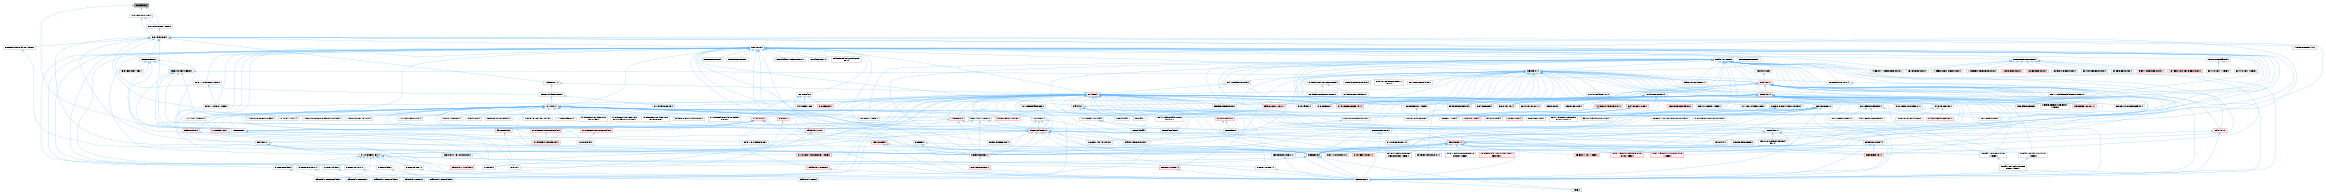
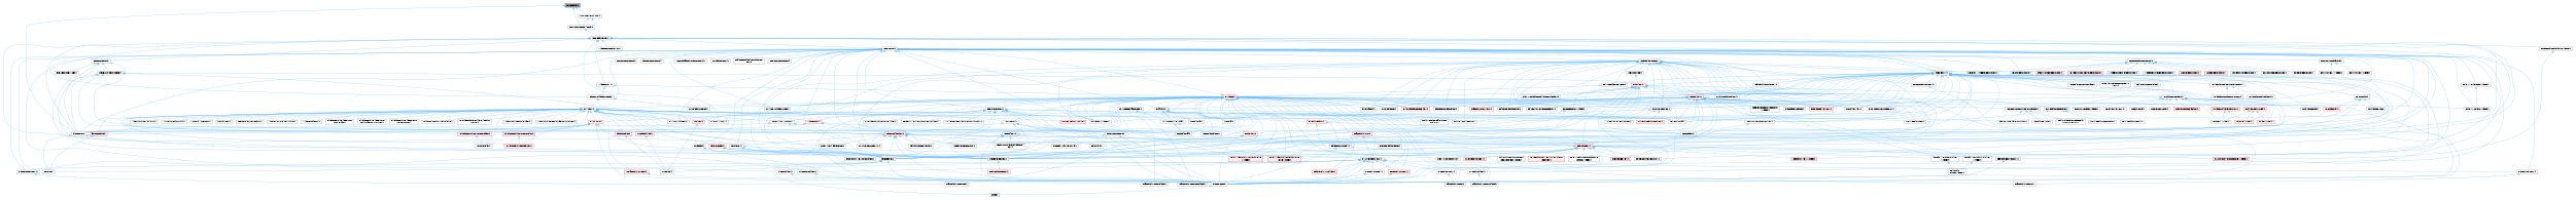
  digraph {
    node [color=grey40 fillcolor=white fontname=Helvetica fontsize=10 shape=box style=filled]
    edge [color=steelblue1 dir=back fontname=Helvetica fontsize=10 labelfontname=Helvetica labelfontsize=10 style=solid]
    n1 [color=gray40 fillcolor=grey60 fontcolor=black height=0.2 label="FontCache.h" width=0.4]
    n2 [height=0.2 label="DrawElementPayloads.h" width=0.4]
    n3 [height=0.2 label="SlateCore.h" width=0.4]
    n4 [height=0.2 label="DrawElementTypes.h" width=0.4]
    n5 [height=0.2 label="DrawElements.h" width=0.4]
    n6 [height=0.2 label="Engine.h" width=0.4]
    n7 [height=0.2 label="SlateBasics.h" width=0.4]
    n8 [height=0.2 label="PaintUtils.h" width=0.4]
    n9 [height=0.2 label="SBoxPanel.h" width=0.4]
    n10 [height=0.2 label="SlateSharedPCH.h" width=0.4]
    n11 [height=0.2 label="SSpinBox.h" width=0.4]
    n12 [height=0.2 label="STableRow.h" width=0.4]
    n13 [height=0.2 label="SubTrackEditorBase.h" width=0.4]
    n14 [height=0.2 label="SVirtualWindow.h" width=0.4]
    n15 [height=0.2 label="STriggerThresholdLineWidget.h" width=0.4]
    n16 [height=0.2 label="SlateInvalidationRoot.h" width=0.4]
    n17 [height=0.2 label="SlateRenderer.h" width=0.4]
    n18 [height=0.2 label="WidgetBaseBehavior.h" width=0.4]
    n19 [height=0.2 label="WidgetProxy.h" width=0.4]
    n20 [height=0.2 label="BoneDragDropOp.h" width=0.4]
    n21 [height=0.2 label="ClassDragDropOp.h" width=0.4]
    n22 [height=0.2 label="CommonLoadGuard.h" width=0.4]
    n23 [height=0.2 label="DecoratedDragDropOp.h" width=0.4]
    n24 [height=0.2 label="LevelDragDropOp.h" width=0.4]
    n25 [height=0.2 label="DiffUtils.h" width=0.4]
    n26 [height=0.2 label="GameModeInfoCustomizer.h" width=0.4]
    n27 [height=0.2 label="LayoutUtils.h" width=0.4]
    n28 [height=0.2 label="MaterialGraphNode_Custom.h" width=0.4]
    n29 [height=0.2 label="PropertyCustomizationHelpers.h" width=0.4]
    n30 [height=0.2 label="SAudioTextBox.h" width=0.4]
    n31 [height=0.2 label="SBreadcrumbTrail.h" width=0.4]
    n32 [height=0.2 label="SComboButton.h" width=0.4]
    n33 [height=0.2 label="SEditableComboBox.h" width=0.4]
    n34 [height=0.2 label="SSCSEditor.h" width=0.4]
    n35 [height=0.2 label="SGridLineSpacingList.h" width=0.4]
    n36 [height=0.2 label="SNumericDropDown.h" width=0.4]
    n37 [height=0.2 label="SFilterBarClippingHorizontal\lBox.h" width=0.4]
    n38 [height=0.2 label="SHeader.h" width=0.4]
    n39 [height=0.2 label="SNumericEntryBox.h" width=0.4]
    n40 [height=0.2 label="SVector2DSlider.h" width=0.4]
    n41 [height=0.2 label="SVector2DTextBox.h" width=0.4]
    n42 [height=0.2 label="SVector4Slider.h" width=0.4]
    n43 [height=0.2 label="SVector4TextBox.h" width=0.4]
    n44 [height=0.2 label="SVectorSlider.h" width=0.4]
    n45 [height=0.2 label="SVectorTextBox.h" width=0.4]
    n46 [height=0.2 label="SRigVMVariantTagWidget.h" width=0.4]
    n47 [height=0.2 label="SRigVMVariantWidget.h" width=0.4]
    n48 [height=0.2 label="SScrollBox.h" width=0.4]
    n49 [height=0.2 label="SSegmentedControl.h" width=0.4]
    n50 [height=0.2 label="SSkeletonWidget.h" width=0.4]
    n51 [height=0.2 label="STableViewBase.h" width=0.4]
    n52 [height=0.2 label="SWindow.h" width=0.4]
    n53 [height=0.2 label="SWindowTitleBar.h" width=0.4]
    n54 [height=0.2 label="SWindowTitleBarArea.h" width=0.4]
    n55 [height=0.2 label="SocketDragDropOp.h" width=0.4]
    n56 [color=red fillcolor="#FFF0F0" height=0.2 label="EngineSharedPCH.h" width=0.4]
    n57 [height=0.2 label="SlateExtras.h" width=0.4]
    n58 [height=0.2 label="STransformViewportToolbar.h" width=0.4]
    n59 [height=0.2 label="SBlueprintDiff.h" width=0.4]
    n60 [height=0.2 label="SBoneMappingBase.h" width=0.4]
    n61 [color=red fillcolor="#FFF0F0" height=0.2 label="SComboBox.h" width=0.4]
    n62 [height=0.2 label="SComponentClassCombo.h" width=0.4]
    n63 [height=0.2 label="DataflowTransformOutliner\lWidget.h" width=0.4]
    n64 [height=0.2 label="DataflowVerticesOutliner\lWidget.h" width=0.4]
    n65 [height=0.2 label="SFilterConfiguratorRow.h" width=0.4]
    n66 [color=red fillcolor="#FFF0F0" height=0.2 label="SelectionViewWidget.h" width=0.4]
    n67 [height=0.2 label="BoneSelectionWidget.h" width=0.4]
    n68 [height=0.2 label="CurveEditorTreeTraits.h" width=0.4]
    n69 [height=0.2 label="DlgReferenceTree.h" width=0.4]
    n70 [height=0.2 label="FindInBlueprints.h" width=0.4]
    n71 [height=0.2 label="FindInGraph.h" width=0.4]
    n72 [height=0.2 label="IDetailDragDropHandler.h" width=0.4]
    n73 [height=0.2 label="IOutlinerExtension.h" width=0.4]
    n74 [height=0.2 label="OutlinerSpacer.h" width=0.4]
    n75 [height=0.2 label="SOutlinerView.h" width=0.4]
    n76 [height=0.2 label="NavigationToolItemParameters.h" width=0.4]
    n77 [height=0.2 label="PropertyInfoViewStyle.h" width=0.4]
    n78 [height=0.2 label="ReferenceSectionSelection\lWidget.h" width=0.4]
    n79 [height=0.2 label="SAnimAttributeView.h" width=0.4]
    n80 [height=0.2 label="SDeleteAssetsDialog.h" width=0.4]
    n81 [height=0.2 label="SFilterableObjectList.h" width=0.4]
    n82 [height=0.2 label="SFixupSelfContextDlg.h" width=0.4]
    n83 [color=red fillcolor="#FFF0F0" height=0.2 label="SGraphActionMenu.h" width=0.4]
    n84 [height=0.2 label="SGraphPinComboBox.h" width=0.4]
    n85 [height=0.2 label="SKeySelector.h" width=0.4]
    n86 [color=red fillcolor="#FFF0F0" height=0.2 label="SKismetDebugTreeView.h" width=0.4]
    n87 [color=red fillcolor="#FFF0F0" height=0.2 label="SListView.h" width=0.4]
    n88 [color=red fillcolor="#FFF0F0" height=0.2 label="STreeView.h" width=0.4]
    n89 [height=0.2 label="SNavigationToolTreeRow.h" width=0.4]
    n90 [color=red fillcolor="#FFF0F0" height=0.2 label="STableTreeViewRow.h" width=0.4]
    n91 [height=0.2 label="SListViewSelectorDropdown\lMenu.h" width=0.4]
    n92 [height=0.2 label="SPrivateAssetsDialog.h" width=0.4]
    n93 [height=0.2 label="SSkinWeightProfileImport\lOptions.h" width=0.4]
    n94 [height=0.2 label="SSuggestionTextBox.h" width=0.4]
    n95 [color=red fillcolor="#FFF0F0" height=0.2 label="SAudioOscilloscopePanelWidget.h" width=0.4]
    n96 [height=0.2 label="SInvalidationPanel.h" width=0.4]
    n97 [color=red fillcolor="#FFF0F0" height=0.2 label="SlateApplication.h" width=0.4]
    n98 [height=0.2 label="EngineFontServices.h" width=0.4]
    n99 [height=0.2 label="SlateApplicationBase.h" width=0.4]
    n100 [color=red fillcolor="#FFF0F0" height=0.2 label="SWidget.h" width=0.4]
    n101 [height=0.2 label="CommonLazyImage.h" width=0.4]
    n102 [height=0.2 label="CommonLazyWidget.h" width=0.4]
    n103 [color=red fillcolor="#FFF0F0" height=0.2 label="ActorDragDropOp.h" width=0.4]
    n104 [color=red fillcolor="#FFF0F0" height=0.2 label="AssetDragDropOp.h" width=0.4]
    n105 [height=0.2 label="CollectionDragDropOp.h" width=0.4]
    n106 [height=0.2 label="CompositeDragDropOp.h" width=0.4]
    n107 [height=0.2 label="FolderDragDropOp.h" width=0.4]
    n108 [color=red fillcolor="#FFF0F0" height=0.2 label="GraphNodeDragDropOp.h" width=0.4]
    n109 [height=0.2 label="HierarchyWidgetDragDropOp.h" width=0.4]
    n110 [color=red fillcolor="#FFF0F0" height=0.2 label="NavigationToolItemDragDropOp.h" width=0.4]
    n111 [height=0.2 label="WidgetPropertyDragDropOp.h" width=0.4]
    n112 [height=0.2 label="WidgetTemplateDragDropOp.h" width=0.4]
    n113 [height=0.2 label="AsyncDetailViewDiff.h" width=0.4]
    n114 [height=0.2 label="SDetailsDiff.h" width=0.4]
    n115 [height=0.2 label="SDetailsSplitter.h" width=0.4]
    n116 [height=0.2 label="DetailsDiff.h" width=0.4]
    n117 [height=0.2 label="SCSDiff.h" width=0.4]
    n118 [height=0.2 label="SLinkedBox.cpp" width=0.4]
    n119 [color=red fillcolor="#FFF0F0" height=0.2 label="SNodePanel.h" width=0.4]
    n120 [height=0.2 label="DetailTreeNode.h" width=0.4]
    n121 [height=0.2 label="PerlinNoiseChannelDetails\lCustomization.h" width=0.4]
    n122 [color=red fillcolor="#FFF0F0" height=0.2 label="STableTreeView.h" width=0.4]
    n123 [height=0.2 label="CategoryMenuComboButtonBuilder.h" width=0.4]
+   n124 [height=0.2 label="MovieSceneConditionCustomization.h" width=0.4]
    n125 [height=0.2 label="OverridesComboButtonBuilder.h" width=0.4]
    n126 [color=red fillcolor="#FFF0F0" height=0.2 label="SRigVMGraphPinEditableName\lValueWidget.h" width=0.4]
    n127 [color=red fillcolor="#FFF0F0" height=0.2 label="SRigVMGraphPinNameListValue\lWidget.h" width=0.4]
    n128 [height=0.2 label="SPopUpErrorText.h" width=0.4]
    n129 [color=red fillcolor="#FFF0F0" height=0.2 label="SGraphPinNumSlider.h" width=0.4]
    n130 [height=0.2 label="SGraphPinVector2DSlider.h" width=0.4]
    n131 [height=0.2 label="SGraphPinVectorSlider.h" width=0.4]
    n132 [color=red fillcolor="#FFF0F0" height=0.2 label="SRotatorInputBox.h" width=0.4]
    n133 [height=0.2 label="SVectorInputBox.h" width=0.4]
    n134 [height=0.2 label="SGraphPinVector2D.h" width=0.4]
    n135 [height=0.2 label="SGraphPinVector4Slider.h" width=0.4]
    n136 [height=0.2 label="SGraphPinVector4.h" width=0.4]
    n137 [height=0.2 label="SGraphPinVector.h" width=0.4]
    n138 [height=0.2 label="SCommonHierarchicalScroll\lBox.h" width=0.4]
    n139 [height=0.2 label="SCurveEditorTree.h" width=0.4]
    n140 [height=0.2 label="RigVMVariableDetailCustomization.h" width=0.4]
    n141 [color=red fillcolor="#FFF0F0" height=0.2 label="STileView.h" width=0.4]
    n142 [height=0.2 label="SBlueprintNamespaceEntry.h" width=0.4]
    n143 [height=0.2 label="IItemsSource.h" width=0.4]
    n144 [color=red fillcolor="#FFF0F0" height=0.2 label="BlueprintEditor.h" width=0.4]
    n145 [height=0.2 label="AnimationEditorUtils.h" width=0.4]
    n146 [color=red fillcolor="#FFF0F0" height=0.2 label="Dialogs.h" width=0.4]
    n147 [height=0.2 label="DlgPickAssetPath.h" width=0.4]
    n148 [height=0.2 label="DlgPickPath.h" width=0.4]
    n149 [color=red fillcolor="#FFF0F0" height=0.2 label="EditorEngine.h" width=0.4]
    n150 [height=0.2 label="FeedbackContextEditor.h" width=0.4]
    n151 [color=red fillcolor="#FFF0F0" height=0.2 label="GameEngine.h" width=0.4]
    n152 [height=0.2 label="IPIEPreviewDeviceModule.h" width=0.4]
    n153 [color=red fillcolor="#FFF0F0" height=0.2 label="IPixelStreaming2InputHandler.h" width=0.4]
    n154 [height=0.2 label="InputHandler.h" width=0.4]
    n155 [color=red fillcolor="#FFF0F0" height=0.2 label="IPixelStreamingInputHandler.h" width=0.4]
    n156 [color=red fillcolor="#FFF0F0" height=0.2 label="IPixelStreamingStreamer.h" width=0.4]
    n157 [height=0.2 label="IWidgetReflector.h" width=0.4]
    n158 [height=0.2 label="MenuStack.h" width=0.4]
    n159 [height=0.2 label="SRigVMBulkEditDialog.h" width=0.4]
    n160 [color=red fillcolor="#FFF0F0" height=0.2 label="NotificationManager.h" width=0.4]
    n161 [height=0.2 label="PixelStreamingVideoInput\lBackBuffer.h" width=0.4]
    n162 [height=0.2 label="PixelStreamingVideoInput\lBackBufferComposited.h" width=0.4]
    n163 [height=0.2 label="PixelStreamingVideoInput\lRenderTarget.h" width=0.4]
    n164 [color=red fillcolor="#FFF0F0" height=0.2 label="PropertyEditorModule.h" width=0.4]
    n165 [height=0.2 label="SFilterExpressionHelpDialog.h" width=0.4]
    n166 [color=red fillcolor="#FFF0F0" height=0.2 label="SViewport.h" width=0.4]
    n167 [height=0.2 label="SWorldPartitionBuildNavigation\lDialog.h" width=0.4]
    n168 [height=0.2 label="SlateWindowHelper.h" width=0.4]
    n169 [color=red fillcolor="#FFF0F0" height=0.2 label="TabManager.h" width=0.4]
    n170 [color=red fillcolor="#FFF0F0" height=0.2 label="UnrealEdMisc.h" width=0.4]
    n171 [height=0.2 label="VideoProducerBackBuffer.h" width=0.4]
    n172 [height=0.2 label="VideoProducerBackBufferComposited.h" width=0.4]
    n173 [height=0.2 label="VideoProducerViewport.h" width=0.4]
    n174 [color=red fillcolor="#FFF0F0" height=0.2 label="WidgetPath.h" width=0.4]
    n175 [height=0.2 label="AsyncTreeDifferences.h" width=0.4]
    n176 [height=0.2 label="Slate.h" width=0.4]
    n177 [height=0.2 label="UnrealEd.h" width=0.4]
    n178 [color=red fillcolor="#FFF0F0" height=0.2 label="LevelEditorPlayNetworkEmulation\lSettings.h" width=0.4]
    n179 [height=0.2 label="SBlueprintEditorSelected\lDebugObjectWidget.h" width=0.4]
    n180 [height=0.2 label="SCSVImportOptions.h" width=0.4]
    n181 [color=red fillcolor="#FFF0F0" height=0.2 label="SNameComboBox.h" width=0.4]
    n182 [height=0.2 label="SRigVMEditorSelectedDebug\lObjectWidget.h" width=0.4]
-   n183 [height=0.2 label="DataflowCollectionSpread\lSheetWidget.h" width=0.4]
+   n183 [height=0.2 label="PaintUtils\lSheetWidget.h" width=0.4]
    n184 [color=red fillcolor="#FFF0F0" height=0.2 label="SGraphPinNum.h" width=0.4]
    n185 [height=0.2 label="SCurveEditorTreePin.h" width=0.4]
    n186 [height=0.2 label="SCurveEditorTreeSelect.h" width=0.4]
    n187 [color=red fillcolor="#FFF0F0" height=0.2 label="BlueprintEditorSettings.h" width=0.4]
    n188 [height=0.2 label="ImaginaryBlueprintData.h" width=0.4]
    n189 [height=0.2 label="CategoryModel.h" width=0.4]
    n190 [color=red fillcolor="#FFF0F0" height=0.2 label="ChannelModel.h" width=0.4]
    n191 [color=red fillcolor="#FFF0F0" height=0.2 label="FolderModel.h" width=0.4]
    n192 [color=red fillcolor="#FFF0F0" height=0.2 label="ISequencerTrackEditor.h" width=0.4]
    n193 [color=red fillcolor="#FFF0F0" height=0.2 label="LinkedOutlinerExtension.h" width=0.4]
    n194 [color=red fillcolor="#FFF0F0" height=0.2 label="OutlinerItemModel.h" width=0.4]
    n195 [height=0.2 label="SColumnToggleWidget.h" width=0.4]
    n196 [height=0.2 label="SOutlinerViewRow.h" width=0.4]
    n197 [height=0.2 label="STrackLane.h" width=0.4]
    n198 [height=0.2 label="SequenceModel.h" width=0.4]
    n199 [height=0.2 label="NavigationToolAddItem.h" width=0.4]
    n200 [height=0.2 label="NavigationToolRemoveItem.h" width=0.4]
    n1 -> n2
    n1 -> n3
    n1 -> n4
    n2 -> n5
    n3 -> n6
    n3 -> n7
    n4 -> n2
    n4 -> n5
    n5 -> n3
    n5 -> n8
    n5 -> n9
    n5 -> n10
    n5 -> n11
    n5 -> n12
    n5 -> n13
    n5 -> n14
    n5 -> n15
    n5 -> n16
    n5 -> n17
    n5 -> n18
    n5 -> n19
    n7 -> n6
    n7 -> n57
    n7 -> n176
    n7 -> n177
    n9 -> n3
    n9 -> n10
    n9 -> n11
    n9 -> n12
    n9 -> n20
    n9 -> n21
    n9 -> n22
    n9 -> n23
    n9 -> n24
    n9 -> n25
    n9 -> n26
    n9 -> n27
    n9 -> n28
    n9 -> n29
    n9 -> n30
    n9 -> n31
    n9 -> n32
    n9 -> n33
    n9 -> n34
    n9 -> n35
    n9 -> n36
    n9 -> n37
    n9 -> n38
    n9 -> n39
    n9 -> n40
    n9 -> n41
    n9 -> n42
    n9 -> n43
    n9 -> n44
    n9 -> n45
    n9 -> n46
    n9 -> n47
    n9 -> n48
    n9 -> n49
    n9 -> n50
    n9 -> n51
    n9 -> n52
    n9 -> n53
    n9 -> n54
    n9 -> n55
    n10 -> n56
    n11 -> n7
    n11 -> n39
    n11 -> n57
    n11 -> n58
    n12 -> n7
    n12 -> n10
    n12 -> n34
    n12 -> n50
    n12 -> n57
    n12 -> n59
    n12 -> n60
    n12 -> n61
    n12 -> n62
    n12 -> n63
    n12 -> n64
    n12 -> n65
    n12 -> n66
    n12 -> n67
    n12 -> n68
    n12 -> n69
    n12 -> n70
    n12 -> n71
    n12 -> n72
    n12 -> n73
    n12 -> n74
    n12 -> n75
    n12 -> n76
    n12 -> n77
    n12 -> n78
    n12 -> n79
    n12 -> n80
    n12 -> n81
    n12 -> n82
    n12 -> n83
    n12 -> n84
    n12 -> n85
    n12 -> n86
    n12 -> n87
    n12 -> n88
    n12 -> n89
    n12 -> n90
    n12 -> n91
    n12 -> n92
    n12 -> n93
    n12 -> n94
    n15 -> n95
    n16 -> n52
    n16 -> n96
    n17 -> n3
    n17 -> n10
    n17 -> n97
    n17 -> n98
    n17 -> n99
    n19 -> n16
    n19 -> n100
    n22 -> n101
    n22 -> n102
    n23 -> n24
    n23 -> n103
    n23 -> n104
    n23 -> n105
    n23 -> n106
    n23 -> n107
    n23 -> n108
    n23 -> n109
    n23 -> n110
    n23 -> n111
    n23 -> n112
    n25 -> n59
    n25 -> n113
    n25 -> n114
    n25 -> n115
    n25 -> n116
    n25 -> n117
    n27 -> n3
    n27 -> n10
    n27 -> n118
    n27 -> n119
    n29 -> n26
    n29 -> n120
    n29 -> n121
    n31 -> n57
    n31 -> n122
    n32 -> n7
    n32 -> n10
    n32 -> n35
    n32 -> n36
    n32 -> n57
    n32 -> n60
    n32 -> n61
    n32 -> n62
    n32 -> n123
+   n32 -> n124
    n32 -> n125
    n32 -> n126
    n32 -> n127
    n32 -> n128
    n33 -> n57
    n38 -> n7
    n38 -> n57
    n39 -> n40
    n39 -> n41
    n39 -> n42
    n39 -> n43
    n39 -> n44
    n39 -> n45
    n39 -> n57
    n39 -> n129
    n39 -> n130
    n39 -> n131
    n39 -> n132
    n39 -> n133
    n40 -> n130
    n41 -> n134
    n42 -> n135
    n43 -> n136
    n44 -> n131
    n45 -> n137
    n46 -> n47
    n48 -> n7
    n48 -> n10
    n48 -> n31
    n48 -> n57
    n48 -> n138
    n51 -> n7
    n51 -> n10
    n51 -> n12
    n51 -> n34
    n51 -> n50
    n51 -> n57
    n51 -> n59
    n51 -> n60
    n51 -> n61
    n51 -> n62
    n51 -> n67
    n51 -> n69
    n51 -> n70
    n51 -> n71
    n51 -> n75
    n51 -> n78
    n51 -> n80
    n51 -> n81
    n51 -> n82
    n51 -> n83
    n51 -> n84
    n51 -> n85
    n51 -> n86
    n51 -> n87
    n51 -> n88
    n51 -> n90
    n51 -> n94
    n51 -> n109
    n51 -> n122
    n51 -> n139
    n51 -> n140
    n51 -> n141
    n51 -> n142
    n51 -> n143
    n52 -> n3
    n52 -> n10
    n52 -> n14
    n52 -> n50
    n52 -> n53
    n52 -> n59
    n52 -> n93
    n52 -> n97
    n52 -> n114
    n52 -> n144
    n52 -> n145
    n52 -> n146
    n52 -> n147
    n52 -> n148
    n52 -> n149
    n52 -> n150
    n52 -> n151
    n52 -> n152
    n52 -> n153
    n52 -> n154
    n52 -> n155
    n52 -> n156
    n52 -> n157
    n52 -> n158
    n52 -> n159
    n52 -> n160
    n52 -> n161
    n52 -> n162
    n52 -> n163
    n52 -> n164
    n52 -> n165
    n52 -> n166
    n52 -> n167
    n52 -> n168
    n52 -> n169
    n52 -> n170
    n52 -> n171
    n52 -> n172
    n52 -> n173
    n52 -> n174
    n57 -> n176
    n61 -> n7
    n61 -> n10
    n61 -> n33
    n61 -> n57
    n61 -> n63
    n61 -> n64
    n61 -> n65
    n61 -> n66
    n61 -> n95
    n61 -> n122
    n61 -> n126
    n61 -> n127
    n61 -> n178
    n61 -> n179
    n61 -> n180
    n61 -> n181
    n61 -> n182
    n62 -> n34
    n63 -> n183
    n64 -> n183
    n67 -> n60
    n68 -> n139
    n68 -> n185
    n68 -> n186
    n70 -> n144
    n70 -> n187
    n70 -> n188
    n73 -> n74
    n73 -> n75
    n73 -> n189
    n73 -> n190
    n73 -> n191
    n73 -> n192
    n73 -> n193
    n73 -> n194
    n73 -> n195
    n73 -> n196
    n73 -> n197
    n73 -> n198
    n76 -> n199
    n76 -> n200
    n82 -> n100
    n87 -> n7
    n87 -> n10
    n87 -> n57
    n87 -> n59
    n87 -> n61
    n87 -> n67
    n87 -> n73
    n87 -> n78
    n87 -> n79
    n87 -> n81
    n87 -> n88
    n87 -> n126
    n87 -> n127
    n87 -> n140
    n87 -> n141
    n88 -> n7
    n88 -> n10
    n88 -> n25
    n88 -> n34
    n88 -> n47
    n88 -> n57
    n88 -> n59
    n88 -> n63
    n88 -> n64
    n88 -> n67
    n88 -> n68
    n88 -> n69
    n88 -> n70
    n88 -> n71
    n88 -> n75
    n88 -> n78
    n88 -> n83
    n88 -> n85
    n88 -> n86
    n88 -> n89
    n88 -> n90
    n88 -> n122
    n88 -> n139
    n88 -> n142
    n94 -> n57
    n97 -> n7
    n97 -> n8
    n97 -> n10
    n97 -> n11
    n97 -> n13
    n97 -> n35
    n97 -> n36
    n97 -> n49
    n97 -> n57
    n97 -> n61
    n97 -> n77
    n97 -> n159
    n99 -> n3
    n99 -> n10
    n99 -> n53
    n99 -> n87
    n99 -> n97
    n100 -> n3
    n100 -> n9
    n100 -> n10
    n100 -> n12
    n100 -> n14
    n100 -> n25
    n100 -> n26
    n100 -> n29
    n100 -> n31
    n100 -> n32
    n100 -> n34
    n100 -> n35
    n100 -> n36
    n100 -> n39
    n100 -> n48
    n100 -> n50
    n100 -> n52
    n100 -> n53
    n100 -> n54
    n100 -> n58
    n100 -> n60
    n100 -> n61
    n100 -> n67
    n100 -> n70
    n100 -> n71
    n100 -> n75
    n100 -> n78
    n100 -> n80
    n100 -> n81
    n100 -> n83
    n100 -> n85
    n100 -> n86
    n100 -> n96
    n100 -> n97
    n100 -> n116
    n100 -> n117
    n100 -> n119
    n100 -> n122
    n100 -> n126
    n100 -> n127
    n100 -> n128
    n100 -> n129
    n100 -> n130
    n100 -> n131
    n100 -> n132
    n100 -> n133
    n100 -> n134
    n100 -> n135
    n100 -> n136
    n100 -> n137
    n100 -> n144
    n100 -> n146
    n100 -> n158
    n100 -> n164
    n100 -> n166
    n100 -> n168
    n100 -> n174
    n100 -> n180
    n100 -> n181
    n100 -> n184
    n113 -> n114
    n113 -> n115
    n128 -> n7
    n128 -> n57
    n132 -> n57
    n133 -> n57
    n141 -> n7
    n141 -> n57
    n143 -> n87
    n144 -> n34
    n144 -> n179
    n146 -> n177
    n149 -> n177
    n151 -> n6
    n153 -> n154
    n155 -> n156
    n158 -> n7
    n158 -> n10
    n158 -> n57
    n158 -> n97
    n160 -> n57
    n166 -> n7
    n166 -> n57
    n166 -> n151
    n166 -> n153
    n166 -> n155
    n166 -> n156
    n168 -> n3
    n168 -> n10
    n168 -> n97
    n169 -> n7
    n169 -> n10
    n169 -> n57
    n170 -> n177
    n174 -> n3
    n174 -> n10
    n174 -> n97
    n175 -> n113
    n184 -> n39
    n193 -> n189
    n193 -> n190
    n194 -> n189
    n194 -> n190
    n194 -> n191
  }
